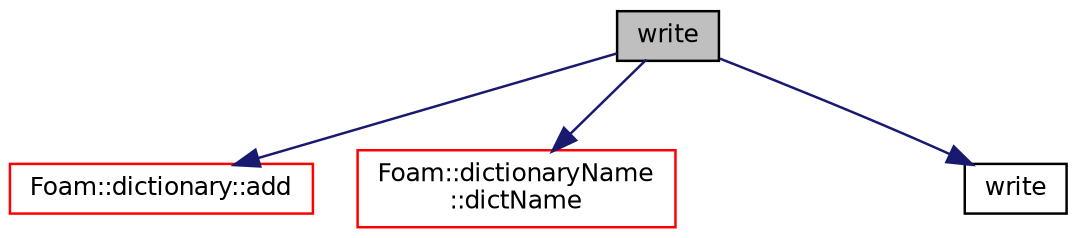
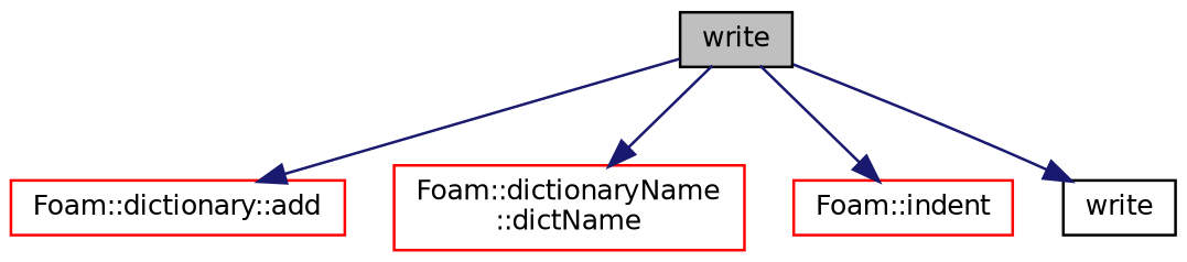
  digraph {
    rankdir=TB
    node [color=red fontname=Helvetica fontsize=10 shape=record]
    edge [color=midnightblue fontname=Helvetica fontsize=10 labelfontname=Helvetica labelfontsize=10 style=solid]
    n1 [color=black fillcolor=grey75 fontcolor=black height=0.2 label=write style=filled width=0.4]
    n2 [height=0.2 label="Foam::dictionary::add" width=0.4]
    n3 [height=0.2 label="Foam::dictionaryName\l::dictName" width=0.4]
+   n4 [height=0.2 label="Foam::indent" width=0.4]
    n5 [color=black height=0.2 label=write width=0.4]
    n1 -> n2
    n1 -> n3
+   n1 -> n4
    n1 -> n5
  }
